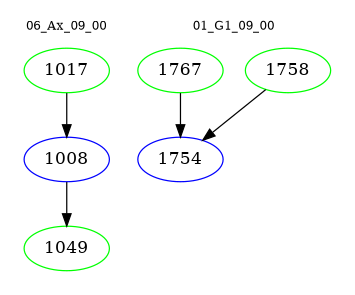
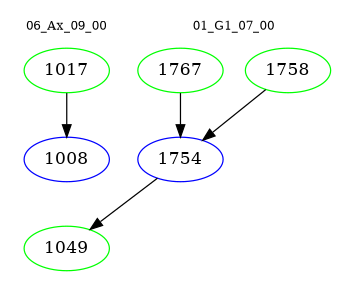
  digraph {
    node [color=green]
    edge [color=black]
    n1 [label=1017]
    n2 [color=blue label=1008]
    n3 [label=1049]
    n4 [label=1758]
    n5 [color=blue label=1754]
    n6 [label=1767]
    subgraph cluster_1 {
      color=white
      fontsize=10
      label="06_Ax_09_00"
      n1
      n2
      n3
    }
    subgraph cluster_2 {
      color=white
      fontsize=10
-     label="01_G1_09_00"
+     label="01_G1_07_00"
      n4
      n5
      n6
    }
    n1 -> n2
-   n2 -> n3
+   n5 -> n3
    n4 -> n5
    n6 -> n5
  }
